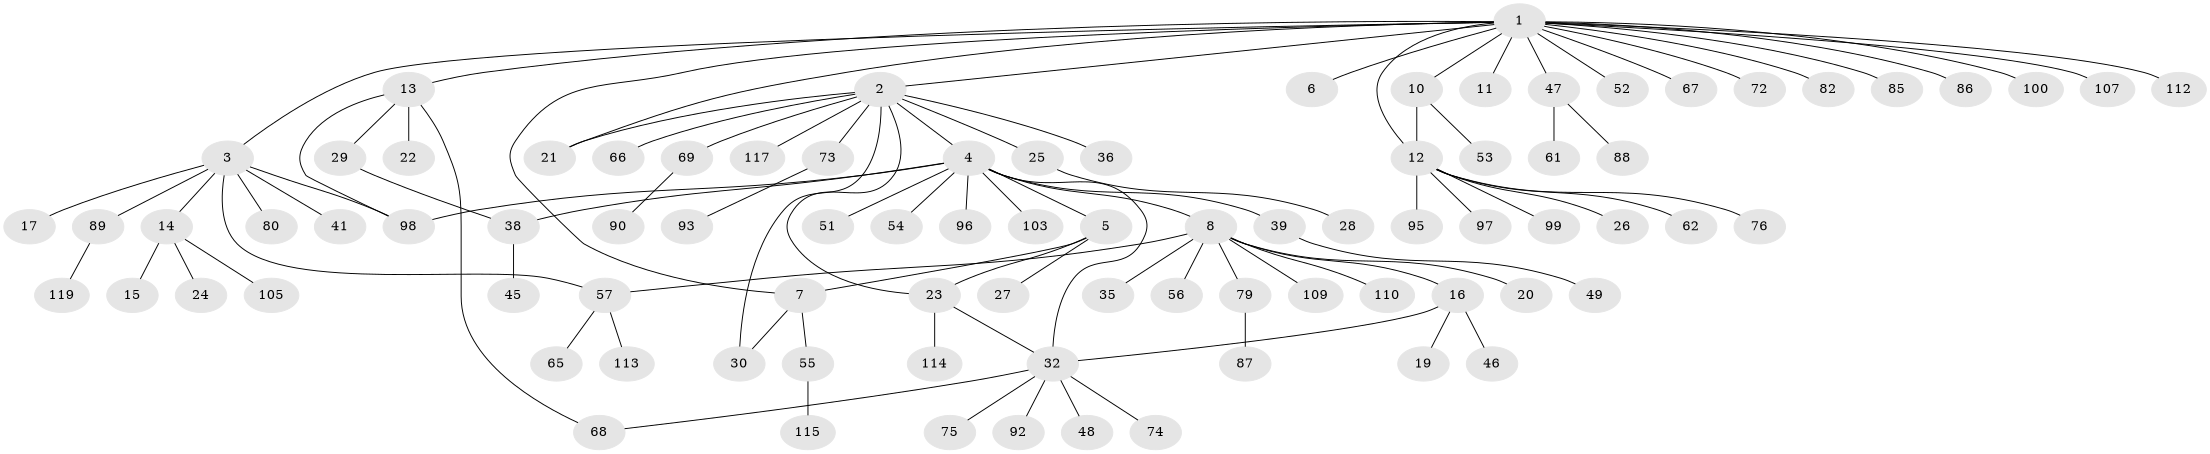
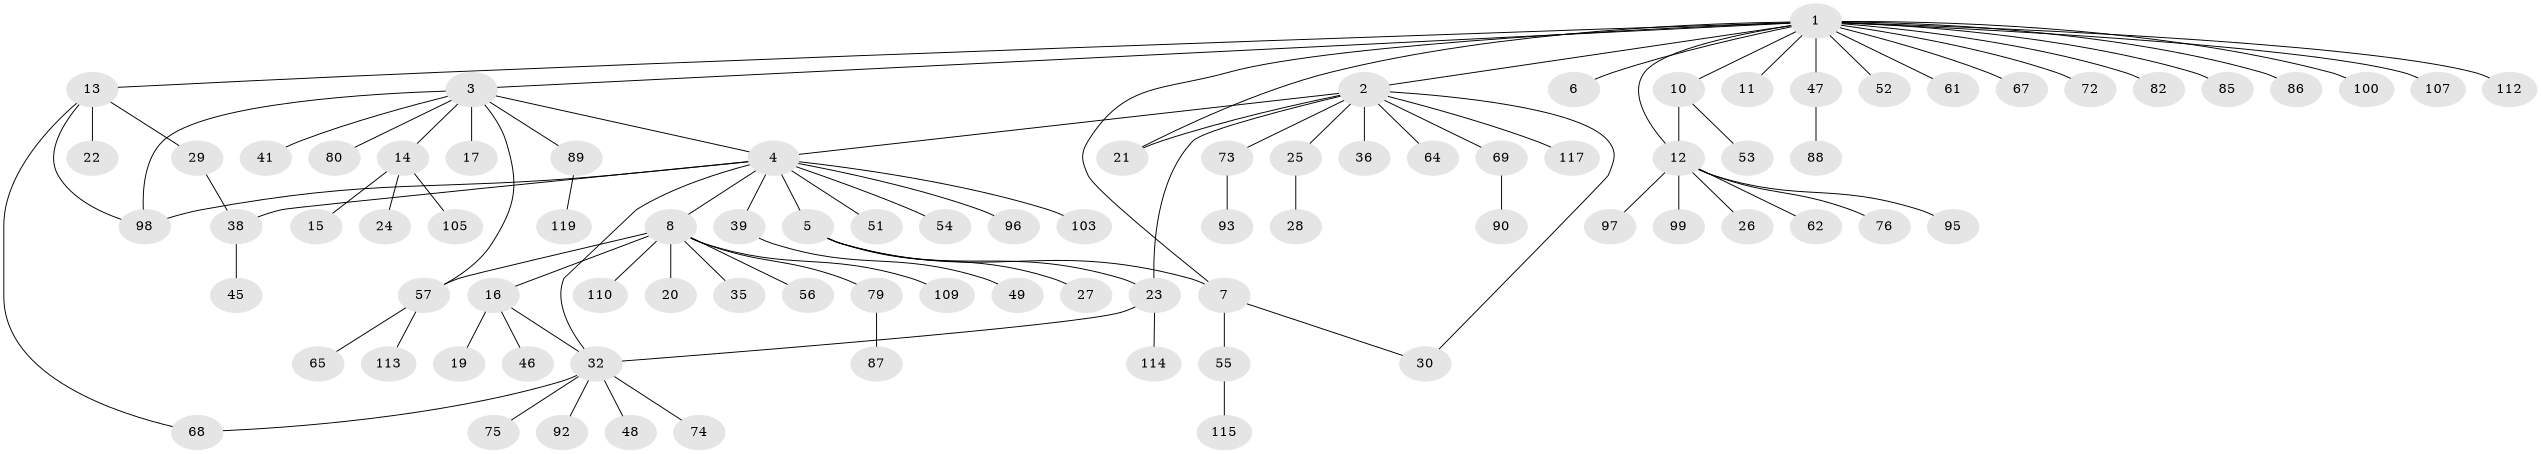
  graph {
    node [color=gray90 style=filled]
    1 [super="+58"]
    2 [super="+33"]
    3 [super="+18"]
    6 [super="+37"]
    7 [super="+104"]
    10
    11
    12 [super="+50"]
    13 [super="+60"]
    47 [super="+78"]
    52
    61 [super="+70"]
    67
    72
    82
    85 [super="+91"]
    86
    100
    107
    112
    21
    73 [super="+94"]
    4 [super="+9"]
    23 [super="+77"]
    25
    30 [super="+118"]
    36 [super="+40"]
-   64 [label=66]
+   64
    69
    117
    14 [super="+34"]
    17
    57 [super="+66"]
    80
    89 [super="+102"]
    98
    41
    55 [super="+108"]
    53 [super="+106"]
    26
    62 [super="+116"]
    76
    95
    97
    99
    22
    29 [super="+31"]
    68 [super="+83"]
    88
    93
    5
    8 [super="+44"]
    32 [super="+43"]
    38 [super="+42"]
    39 [super="+81"]
    51
    54
    96
    103
    114
    28 [super="+101"]
    90
    15
    24 [super="+59"]
    105
    65
    113
    119
    27 [super="+63"]
    16
    20 [super="+111"]
    35
    56
    79 [super="+84"]
    109
    110
    48
    74
    75
    92
    45
    49
    115
    19 [super="+71"]
    46
    87
    1 -- 2
    1 -- 3
    1 -- 6
    1 -- 7
    1 -- 10
    1 -- 11
    1 -- 12 [weight=2]
    1 -- 13
    1 -- 47
    1 -- 52
-   47 -- 61
+   1 -- 61
    1 -- 67
    1 -- 72
    1 -- 82
    1 -- 85
    1 -- 86
    1 -- 100
    1 -- 107
    1 -- 112
    1 -- 21
    2 -- 21
    2 -- 73
    2 -- 4
    2 -- 23
    2 -- 25
    2 -- 30
    2 -- 36
    2 -- 64
    2 -- 69
    2 -- 117
+   3 -- 4
    3 -- 14
    3 -- 17
    3 -- 57
    3 -- 80
    3 -- 89
    3 -- 98
    3 -- 41
    7 -- 30
    7 -- 55
    10 -- 12 [weight=2]
    10 -- 53
    12 -- 26
    12 -- 62
    12 -- 76
    12 -- 95
    12 -- 97
    12 -- 99
    13 -- 98
    13 -- 22
    13 -- 29
    13 -- 68
    47 -- 88
    73 -- 93
    4 -- 98
    4 -- 5
    4 -- 8
    4 -- 32
    4 -- 38
    4 -- 39
    4 -- 51
    4 -- 54
    4 -- 96
    4 -- 103
    23 -- 32
    23 -- 114
    25 -- 28
    69 -- 90
    14 -- 15
    14 -- 24
    14 -- 105
    57 -- 65
    57 -- 113
    89 -- 119
    55 -- 115
    29 -- 38
    5 -- 7
    5 -- 23
    5 -- 27
    8 -- 57
    8 -- 16
    8 -- 20
    8 -- 35
    8 -- 56
    8 -- 79
    8 -- 109
    8 -- 110
    32 -- 68
    32 -- 48
    32 -- 74
    32 -- 75
    32 -- 92
    38 -- 45
    39 -- 49
    16 -- 32
    16 -- 19
    16 -- 46
    79 -- 87
  }
